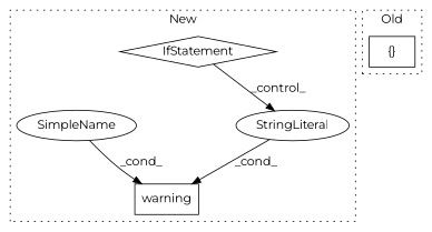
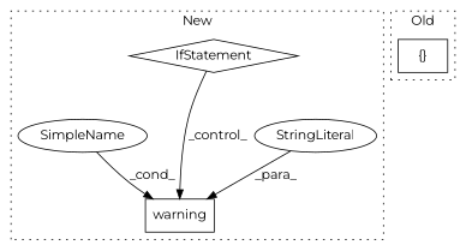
  digraph {
    fontname=Montserrat
    node [fontname=Montserrat shape=box]
    edge [fontname=Montserrat]
    n1 [a=32 l="8,1" label=warning s="4605,4664"]
    n2 [a=45 l=51 label=StringLiteral s=4613 shape=ellipse]
    n3 [a=25 l="4,2" label=IfStatement s="4538,4587" shape=diamond]
    n4 [a=42 label=SimpleName shape=ellipse]
    n5 [a=4 l="1,1" label="{}" s="4385,4389"]
    subgraph cluster_1 {
      label=New
      style=dotted
      n1
      n2
      n3
      n4
    }
    subgraph cluster_2 {
      label=Old
      style=dotted
      n5
    }
-   n2 -> n1 [label=_cond_]
-   n3 -> n2 [label=_control_]
+   n2 -> n1 [label=_para_]
+   n3 -> n1 [label=_control_]
    n4 -> n1 [label=_cond_]
  }
